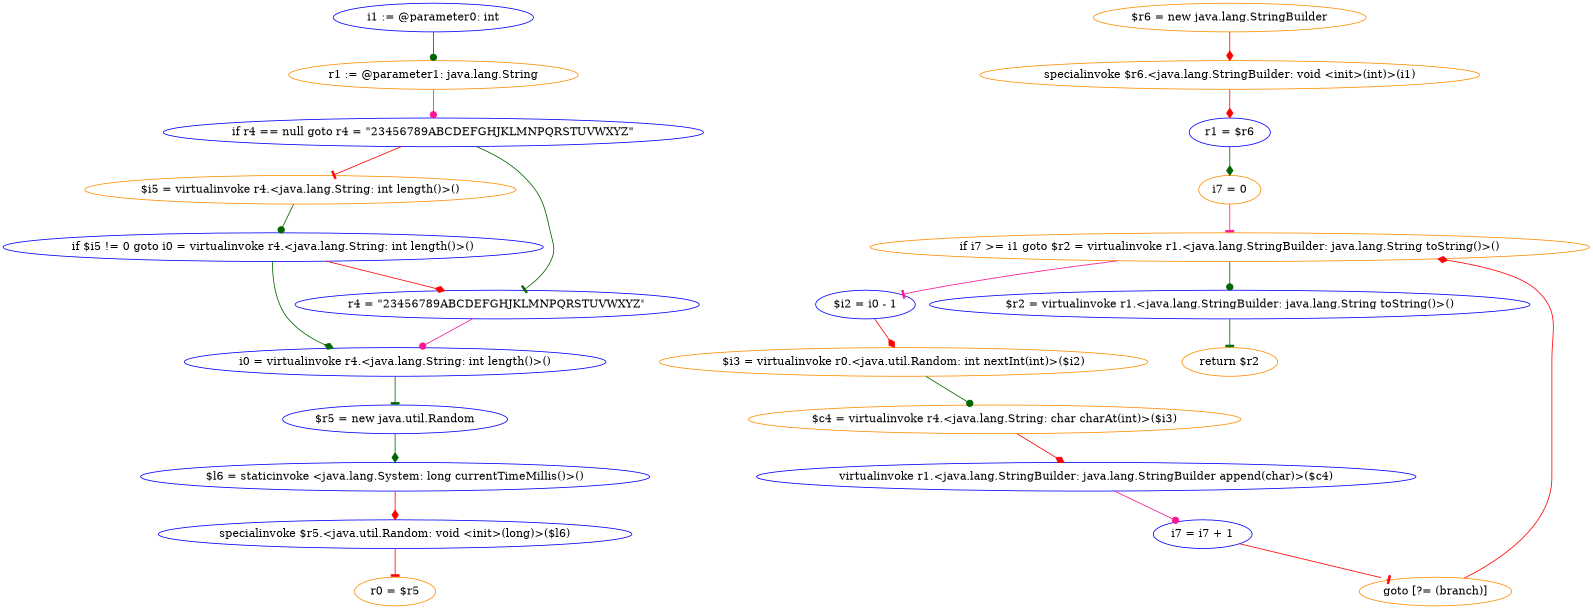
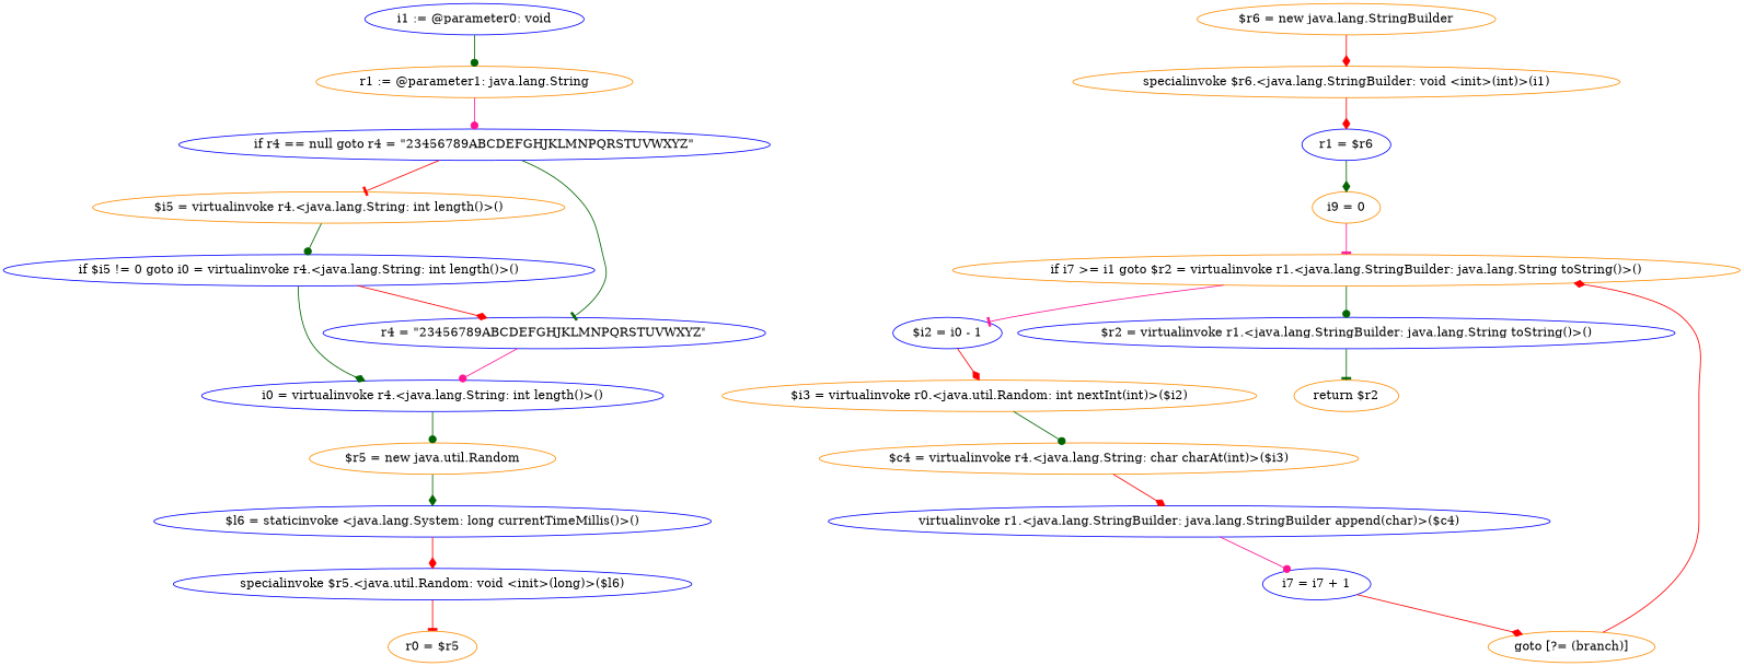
  digraph {
    node [color=darkorange]
    edge [arrowhead=diamond color=darkgreen]
    n1 [label="r1 := @parameter1: java.lang.String"]
-   "i1 := @parameter0: int" [color=blue]
+   "i1 := @parameter0: int" [color=blue label="i1 := @parameter0: void"]
    "if r4 == null goto r4 = \"23456789ABCDEFGHJKLMNPQRSTUVWXYZ\"" [color=blue]
    "$i5 = virtualinvoke r4.<java.lang.String: int length()>()"
    "r4 = \"23456789ABCDEFGHJKLMNPQRSTUVWXYZ\"" [color=blue]
    "if $i5 != 0 goto i0 = virtualinvoke r4.<java.lang.String: int length()>()" [color=blue]
    "i0 = virtualinvoke r4.<java.lang.String: int length()>()" [color=blue]
-   "$r5 = new java.util.Random" [color=blue]
+   "$r5 = new java.util.Random"
    "$l6 = staticinvoke <java.lang.System: long currentTimeMillis()>()" [color=blue]
    "specialinvoke $r5.<java.util.Random: void <init>(long)>($l6)" [color=blue]
    "r0 = $r5"
    "$r6 = new java.lang.StringBuilder"
    "specialinvoke $r6.<java.lang.StringBuilder: void <init>(int)>(i1)"
    "r1 = $r6" [color=blue]
-   "i7 = 0"
+   "i7 = 0" [label="i9 = 0"]
    "if i7 >= i1 goto $r2 = virtualinvoke r1.<java.lang.StringBuilder: java.lang.String toString()>()"
    "$i2 = i0 - 1" [color=blue]
    "$r2 = virtualinvoke r1.<java.lang.StringBuilder: java.lang.String toString()>()" [color=blue]
    "$i3 = virtualinvoke r0.<java.util.Random: int nextInt(int)>($i2)"
    "return $r2"
    "$c4 = virtualinvoke r4.<java.lang.String: char charAt(int)>($i3)"
    "virtualinvoke r1.<java.lang.StringBuilder: java.lang.StringBuilder append(char)>($c4)" [color=blue]
    "i7 = i7 + 1" [color=blue]
    "goto [?= (branch)]"
    n1 -> "if r4 == null goto r4 = \"23456789ABCDEFGHJKLMNPQRSTUVWXYZ\"" [arrowhead=dot color=deeppink]
    "i1 := @parameter0: int" -> n1 [arrowhead=dot]
    "if r4 == null goto r4 = \"23456789ABCDEFGHJKLMNPQRSTUVWXYZ\"" -> "$i5 = virtualinvoke r4.<java.lang.String: int length()>()" [arrowhead=tee color=red]
    "if r4 == null goto r4 = \"23456789ABCDEFGHJKLMNPQRSTUVWXYZ\"" -> "r4 = \"23456789ABCDEFGHJKLMNPQRSTUVWXYZ\"" [arrowhead=tee]
    "$i5 = virtualinvoke r4.<java.lang.String: int length()>()" -> "if $i5 != 0 goto i0 = virtualinvoke r4.<java.lang.String: int length()>()" [arrowhead=dot]
    "r4 = \"23456789ABCDEFGHJKLMNPQRSTUVWXYZ\"" -> "i0 = virtualinvoke r4.<java.lang.String: int length()>()" [arrowhead=dot color=deeppink]
    "if $i5 != 0 goto i0 = virtualinvoke r4.<java.lang.String: int length()>()" -> "r4 = \"23456789ABCDEFGHJKLMNPQRSTUVWXYZ\"" [color=red]
    "if $i5 != 0 goto i0 = virtualinvoke r4.<java.lang.String: int length()>()" -> "i0 = virtualinvoke r4.<java.lang.String: int length()>()"
-   "i0 = virtualinvoke r4.<java.lang.String: int length()>()" -> "$r5 = new java.util.Random" [arrowhead=tee]
+   "i0 = virtualinvoke r4.<java.lang.String: int length()>()" -> "$r5 = new java.util.Random" [arrowhead=dot]
    "$r5 = new java.util.Random" -> "$l6 = staticinvoke <java.lang.System: long currentTimeMillis()>()"
    "$l6 = staticinvoke <java.lang.System: long currentTimeMillis()>()" -> "specialinvoke $r5.<java.util.Random: void <init>(long)>($l6)" [color=red]
    "specialinvoke $r5.<java.util.Random: void <init>(long)>($l6)" -> "r0 = $r5" [arrowhead=tee color=red]
    "$r6 = new java.lang.StringBuilder" -> "specialinvoke $r6.<java.lang.StringBuilder: void <init>(int)>(i1)" [color=red]
    "specialinvoke $r6.<java.lang.StringBuilder: void <init>(int)>(i1)" -> "r1 = $r6" [color=red]
    "r1 = $r6" -> "i7 = 0"
    "i7 = 0" -> "if i7 >= i1 goto $r2 = virtualinvoke r1.<java.lang.StringBuilder: java.lang.String toString()>()" [arrowhead=tee color=deeppink]
    "if i7 >= i1 goto $r2 = virtualinvoke r1.<java.lang.StringBuilder: java.lang.String toString()>()" -> "$i2 = i0 - 1" [arrowhead=tee color=deeppink]
    "if i7 >= i1 goto $r2 = virtualinvoke r1.<java.lang.StringBuilder: java.lang.String toString()>()" -> "$r2 = virtualinvoke r1.<java.lang.StringBuilder: java.lang.String toString()>()" [arrowhead=dot]
    "$i2 = i0 - 1" -> "$i3 = virtualinvoke r0.<java.util.Random: int nextInt(int)>($i2)" [color=red]
    "$r2 = virtualinvoke r1.<java.lang.StringBuilder: java.lang.String toString()>()" -> "return $r2" [arrowhead=tee]
    "$i3 = virtualinvoke r0.<java.util.Random: int nextInt(int)>($i2)" -> "$c4 = virtualinvoke r4.<java.lang.String: char charAt(int)>($i3)" [arrowhead=dot]
    "$c4 = virtualinvoke r4.<java.lang.String: char charAt(int)>($i3)" -> "virtualinvoke r1.<java.lang.StringBuilder: java.lang.StringBuilder append(char)>($c4)" [color=red]
    "virtualinvoke r1.<java.lang.StringBuilder: java.lang.StringBuilder append(char)>($c4)" -> "i7 = i7 + 1" [arrowhead=dot color=deeppink]
-   "i7 = i7 + 1" -> "goto [?= (branch)]" [arrowhead=tee color=red]
+   "i7 = i7 + 1" -> "goto [?= (branch)]" [color=red]
    "goto [?= (branch)]" -> "if i7 >= i1 goto $r2 = virtualinvoke r1.<java.lang.StringBuilder: java.lang.String toString()>()" [color=red]
  }
